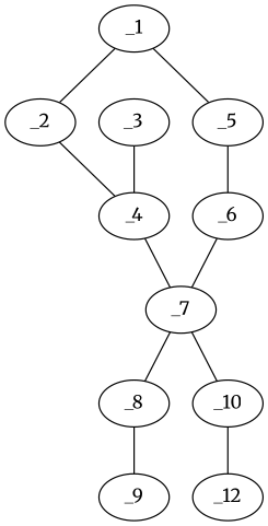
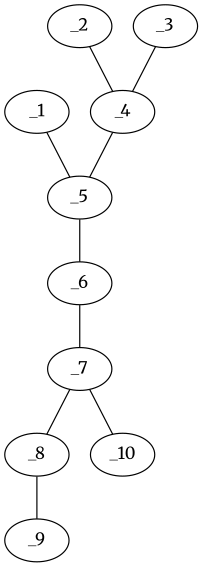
  graph {
    fontname=Merriweather
    node [charge=0 chem=1 fontname=Merriweather symbol="C  " x=2.809 y=-1.3184]
    edge [fontname=Merriweather valence=1]
    _1 [chem=2 symbol="O  " x=2]
    _2 [x=2.309 y=-2.2694]
    _5 [y=-0.7306]
    _4 [x=3.618]
    _6 [y=0.2694]
    _3 [x=3.309 y=-2.2694]
    _7 [x=3.6751 y=0.7694]
    _8 [x=4.5411 y=0.2694]
    _10 [x=3.6751 y=1.7694]
    _9 [chem=4 symbol="N  " x=5.4071 y=-0.2306]
-   _12 [chem=4 symbol="N  " y=2.2694]
-   _1 -- _2
    _1 -- _5
    _2 -- _4 [valence=2]
    _5 -- _6
-   _4 -- _7 [valence=2]
+   _4 -- _5 [valence=2]
    _6 -- _7 [valence=2]
    _3 -- _4
    _7 -- _8
    _7 -- _10
    _8 -- _9 [valence=3]
-   _10 -- _12
  }
